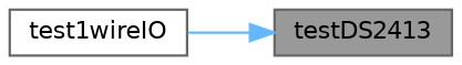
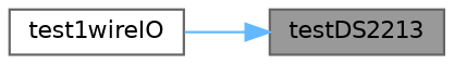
  digraph {
    rankdir=RL
    node [fontname=Helvetica fontsize=10 shape=box style=filled]
-   n1 [color=gray40 fillcolor=grey60 fontcolor=black height=0.2 label=testDS2413 width=0.4]
+   n1 [color=gray40 fillcolor=grey60 fontcolor=black height=0.2 label=testDS2213 width=0.4]
    n2 [color=grey40 fillcolor=white height=0.2 label=test1wireIO width=0.4]
    n1 -> n2 [color=steelblue1 dir=back fontname=Helvetica fontsize=10 labelfontname=Helvetica labelfontsize=10 style=solid]
  }
